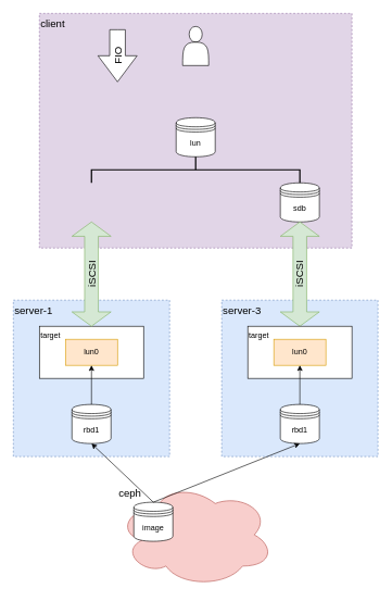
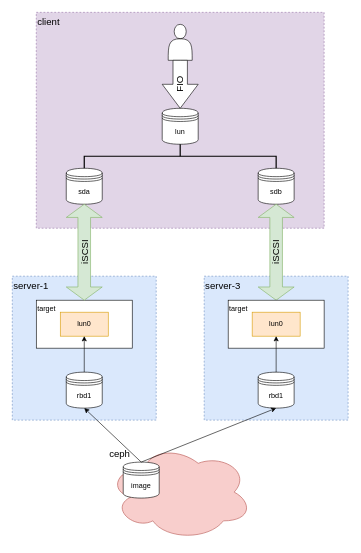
  <mxCell id="0" />
  <mxCell id="1" parent="0" />
  <mxCell id="2" value="server-3" style="rounded=0;whiteSpace=wrap;html=1;fontSize=16;align=left;verticalAlign=top;labelPosition=center;verticalLabelPosition=middle;dashed=1;fillColor=#dae8fc;strokeColor=#6c8ebf;" parent="1" vertex="1"><mxGeometry x="340" y="460" width="240" height="240" as="geometry" /></mxCell>
  <mxCell id="3" value="server-1" style="rounded=0;whiteSpace=wrap;html=1;fontSize=16;align=left;verticalAlign=top;labelPosition=center;verticalLabelPosition=middle;dashed=1;fillColor=#dae8fc;strokeColor=#6c8ebf;" parent="1" vertex="1"><mxGeometry x="20" y="460" width="240" height="240" as="geometry" /></mxCell>
  <mxCell id="4" value="target" style="rounded=0;whiteSpace=wrap;html=1;sketch=0;align=left;verticalAlign=top;" parent="1" vertex="1"><mxGeometry x="60" y="500" width="160" height="80" as="geometry" /></mxCell>
  <mxCell id="5" value="client" style="rounded=0;whiteSpace=wrap;html=1;fontSize=16;align=left;verticalAlign=top;labelPosition=center;verticalLabelPosition=middle;dashed=1;fillColor=#e1d5e7;strokeColor=#9673a6;" parent="1" vertex="1"><mxGeometry x="60" y="20" width="480" height="360" as="geometry" /></mxCell>
  <mxCell id="6" value="ceph" style="ellipse;shape=cloud;whiteSpace=wrap;html=1;sketch=0;align=left;verticalAlign=top;fontSize=16;fillColor=#f8cecc;strokeColor=#b85450;" parent="1" vertex="1"><mxGeometry x="180" y="740" width="240" height="160" as="geometry" /></mxCell>
  <mxCell id="7" value="image" style="shape=datastore;whiteSpace=wrap;html=1;" parent="1" vertex="1"><mxGeometry x="205" y="770" width="60" height="60" as="geometry" /></mxCell>
  <mxCell id="8" value="" style="shape=actor;whiteSpace=wrap;html=1;" parent="1" vertex="1"><mxGeometry x="280" y="40" width="40" height="60" as="geometry" /></mxCell>
  <mxCell id="9" value="lun" style="shape=datastore;whiteSpace=wrap;html=1;" parent="1" vertex="1"><mxGeometry x="270" y="180" width="60" height="60" as="geometry" /></mxCell>
+ <mxCell id="10" value="sda" style="shape=datastore;whiteSpace=wrap;html=1;" parent="1" vertex="1"><mxGeometry x="110" y="280" width="60" height="60" as="geometry" /></mxCell>
  <mxCell id="11" value="sdb" style="shape=datastore;whiteSpace=wrap;html=1;" parent="1" vertex="1"><mxGeometry x="430" y="280" width="60" height="60" as="geometry" /></mxCell>
  <mxCell id="12" value="rbd1" style="shape=datastore;whiteSpace=wrap;html=1;" parent="1" vertex="1"><mxGeometry x="110" y="620" width="60" height="60" as="geometry" /></mxCell>
  <mxCell id="13" value="rbd1" style="shape=datastore;whiteSpace=wrap;html=1;" parent="1" vertex="1"><mxGeometry x="430" y="620" width="60" height="60" as="geometry" /></mxCell>
  <mxCell id="14" value="lun0" style="rounded=0;whiteSpace=wrap;html=1;sketch=0;fillColor=#ffe6cc;strokeColor=#d79b00;" parent="1" vertex="1"><mxGeometry x="100" y="520" width="80" height="40" as="geometry" /></mxCell>
  <mxCell id="15" value="" style="endArrow=classic;html=1;rounded=0;fontSize=16;entryX=0.5;entryY=1;entryDx=0;entryDy=0;exitX=0.5;exitY=0;exitDx=0;exitDy=0;" parent="1" source="7" target="12" edge="1"><mxGeometry width="50" height="50" relative="1" as="geometry"><mxPoint x="320" y="830" as="sourcePoint" /><mxPoint x="370" y="780" as="targetPoint" /></mxGeometry></mxCell>
  <mxCell id="16" value="" style="endArrow=classic;html=1;rounded=0;fontSize=16;entryX=0.5;entryY=1;entryDx=0;entryDy=0;exitX=0.5;exitY=0;exitDx=0;exitDy=0;" parent="1" source="7" target="13" edge="1"><mxGeometry width="50" height="50" relative="1" as="geometry"><mxPoint x="320" y="900" as="sourcePoint" /><mxPoint x="150" y="710" as="targetPoint" /></mxGeometry></mxCell>
  <mxCell id="17" value="" style="strokeWidth=2;html=1;shape=mxgraph.flowchart.annotation_2;align=left;labelPosition=right;pointerEvents=1;fontSize=16;direction=south;" parent="1" vertex="1"><mxGeometry x="140" y="240" width="320" height="40" as="geometry" /></mxCell>
- <mxCell id="18" value="FIO" style="html=1;shadow=0;dashed=0;align=center;verticalAlign=middle;shape=mxgraph.arrows2.arrow;dy=0.6;dx=40;flipH=1;notch=0;fontSize=16;direction=south;horizontal=0;" parent="1" vertex="1"><mxGeometry x="150" y="45" width="60" height="80" as="geometry" /></mxCell>
+ <mxCell id="18" value="FIO" style="html=1;shadow=0;dashed=0;align=center;verticalAlign=middle;shape=mxgraph.arrows2.arrow;dy=0.6;dx=40;flipH=1;notch=0;fontSize=16;direction=south;horizontal=0;" parent="1" vertex="1"><mxGeometry x="270" y="100" width="60" height="80" as="geometry" /></mxCell>
  <mxCell id="19" value="iSCSI" style="html=1;shadow=0;dashed=0;align=center;verticalAlign=middle;shape=mxgraph.arrows2.twoWayArrow;dy=0.65;dx=22;fontSize=16;direction=south;horizontal=0;fillColor=#d5e8d4;strokeColor=#82b366;" parent="1" vertex="1"><mxGeometry x="430" y="340" width="60" height="160" as="geometry" /></mxCell>
  <mxCell id="20" value="iSCSI" style="html=1;shadow=0;dashed=0;align=center;verticalAlign=middle;shape=mxgraph.arrows2.twoWayArrow;dy=0.65;dx=22;fontSize=16;direction=south;horizontal=0;fillColor=#d5e8d4;strokeColor=#82b366;" parent="1" vertex="1"><mxGeometry x="110" y="340" width="60" height="160" as="geometry" /></mxCell>
  <mxCell id="21" value="" style="endArrow=classic;html=1;rounded=0;fontSize=16;entryX=0.5;entryY=1;entryDx=0;entryDy=0;exitX=0.5;exitY=0;exitDx=0;exitDy=0;" parent="1" source="12" target="14" edge="1"><mxGeometry width="50" height="50" relative="1" as="geometry"><mxPoint x="310" y="900" as="sourcePoint" /><mxPoint x="150" y="710" as="targetPoint" /></mxGeometry></mxCell>
  <mxCell id="22" value="target" style="rounded=0;whiteSpace=wrap;html=1;sketch=0;align=left;verticalAlign=top;" parent="1" vertex="1"><mxGeometry x="380" y="500" width="160" height="80" as="geometry" /></mxCell>
  <mxCell id="23" value="lun0" style="rounded=0;whiteSpace=wrap;html=1;sketch=0;fillColor=#ffe6cc;strokeColor=#d79b00;" parent="1" vertex="1"><mxGeometry x="420" y="520" width="80" height="40" as="geometry" /></mxCell>
  <mxCell id="24" value="" style="endArrow=classic;html=1;rounded=0;fontSize=16;entryX=0.5;entryY=1;entryDx=0;entryDy=0;exitX=0.5;exitY=0;exitDx=0;exitDy=0;" parent="1" source="13" target="23" edge="1"><mxGeometry width="50" height="50" relative="1" as="geometry"><mxPoint x="150" y="650" as="sourcePoint" /><mxPoint x="150" y="570" as="targetPoint" /></mxGeometry></mxCell>
